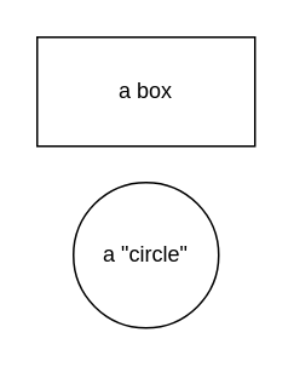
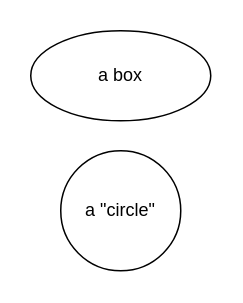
  <mxCell id="0" />
  <mxCell id="1" parent="0" />
- <mxCell id="2" value="a box" style="rounded=0;whiteSpace=wrap;html=1;" vertex="1" parent="1"><mxGeometry x="20" y="20" width="120" height="60" as="geometry" /></mxCell>
+ <mxCell id="2" value="a box" style="ellipse;whiteSpace=wrap;html=1;" vertex="1" parent="1"><mxGeometry x="20" y="20" width="120" height="60" as="geometry" /></mxCell>
  <mxCell id="3" value="a &quot;circle&quot;" style="ellipse;whiteSpace=wrap;html=1;aspect=fixed;" vertex="1" parent="1"><mxGeometry x="40" y="100" width="80" height="80" as="geometry" /></mxCell>
